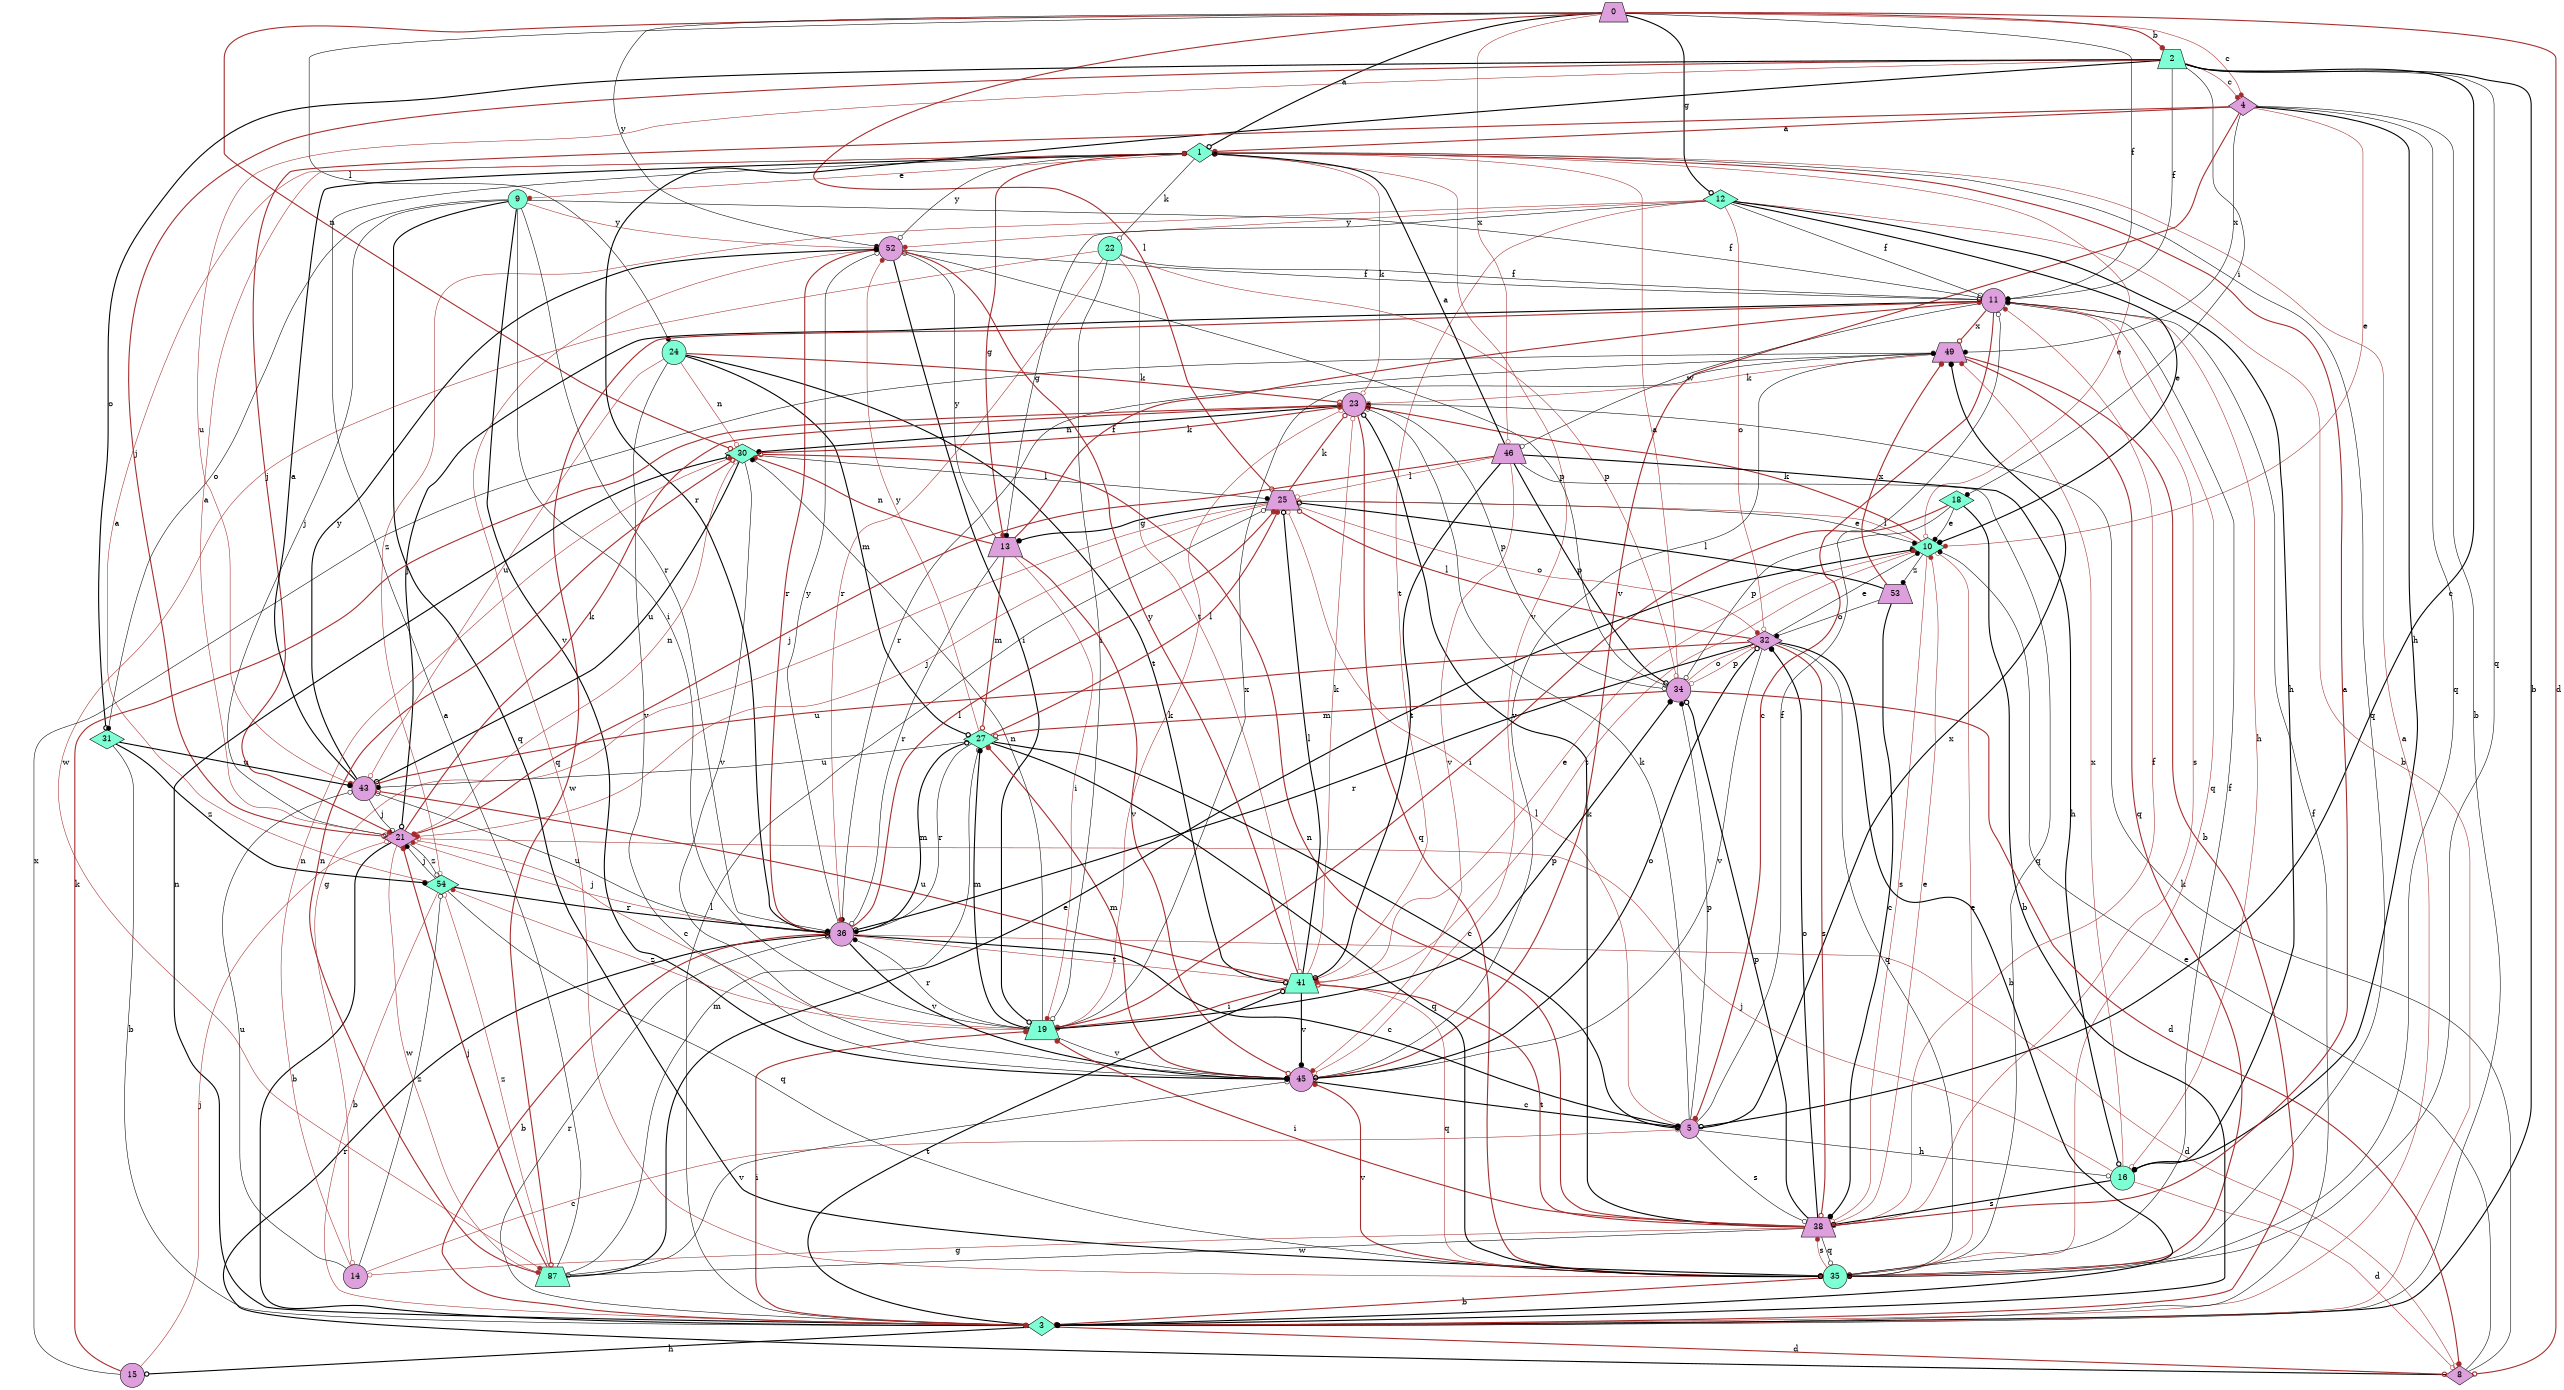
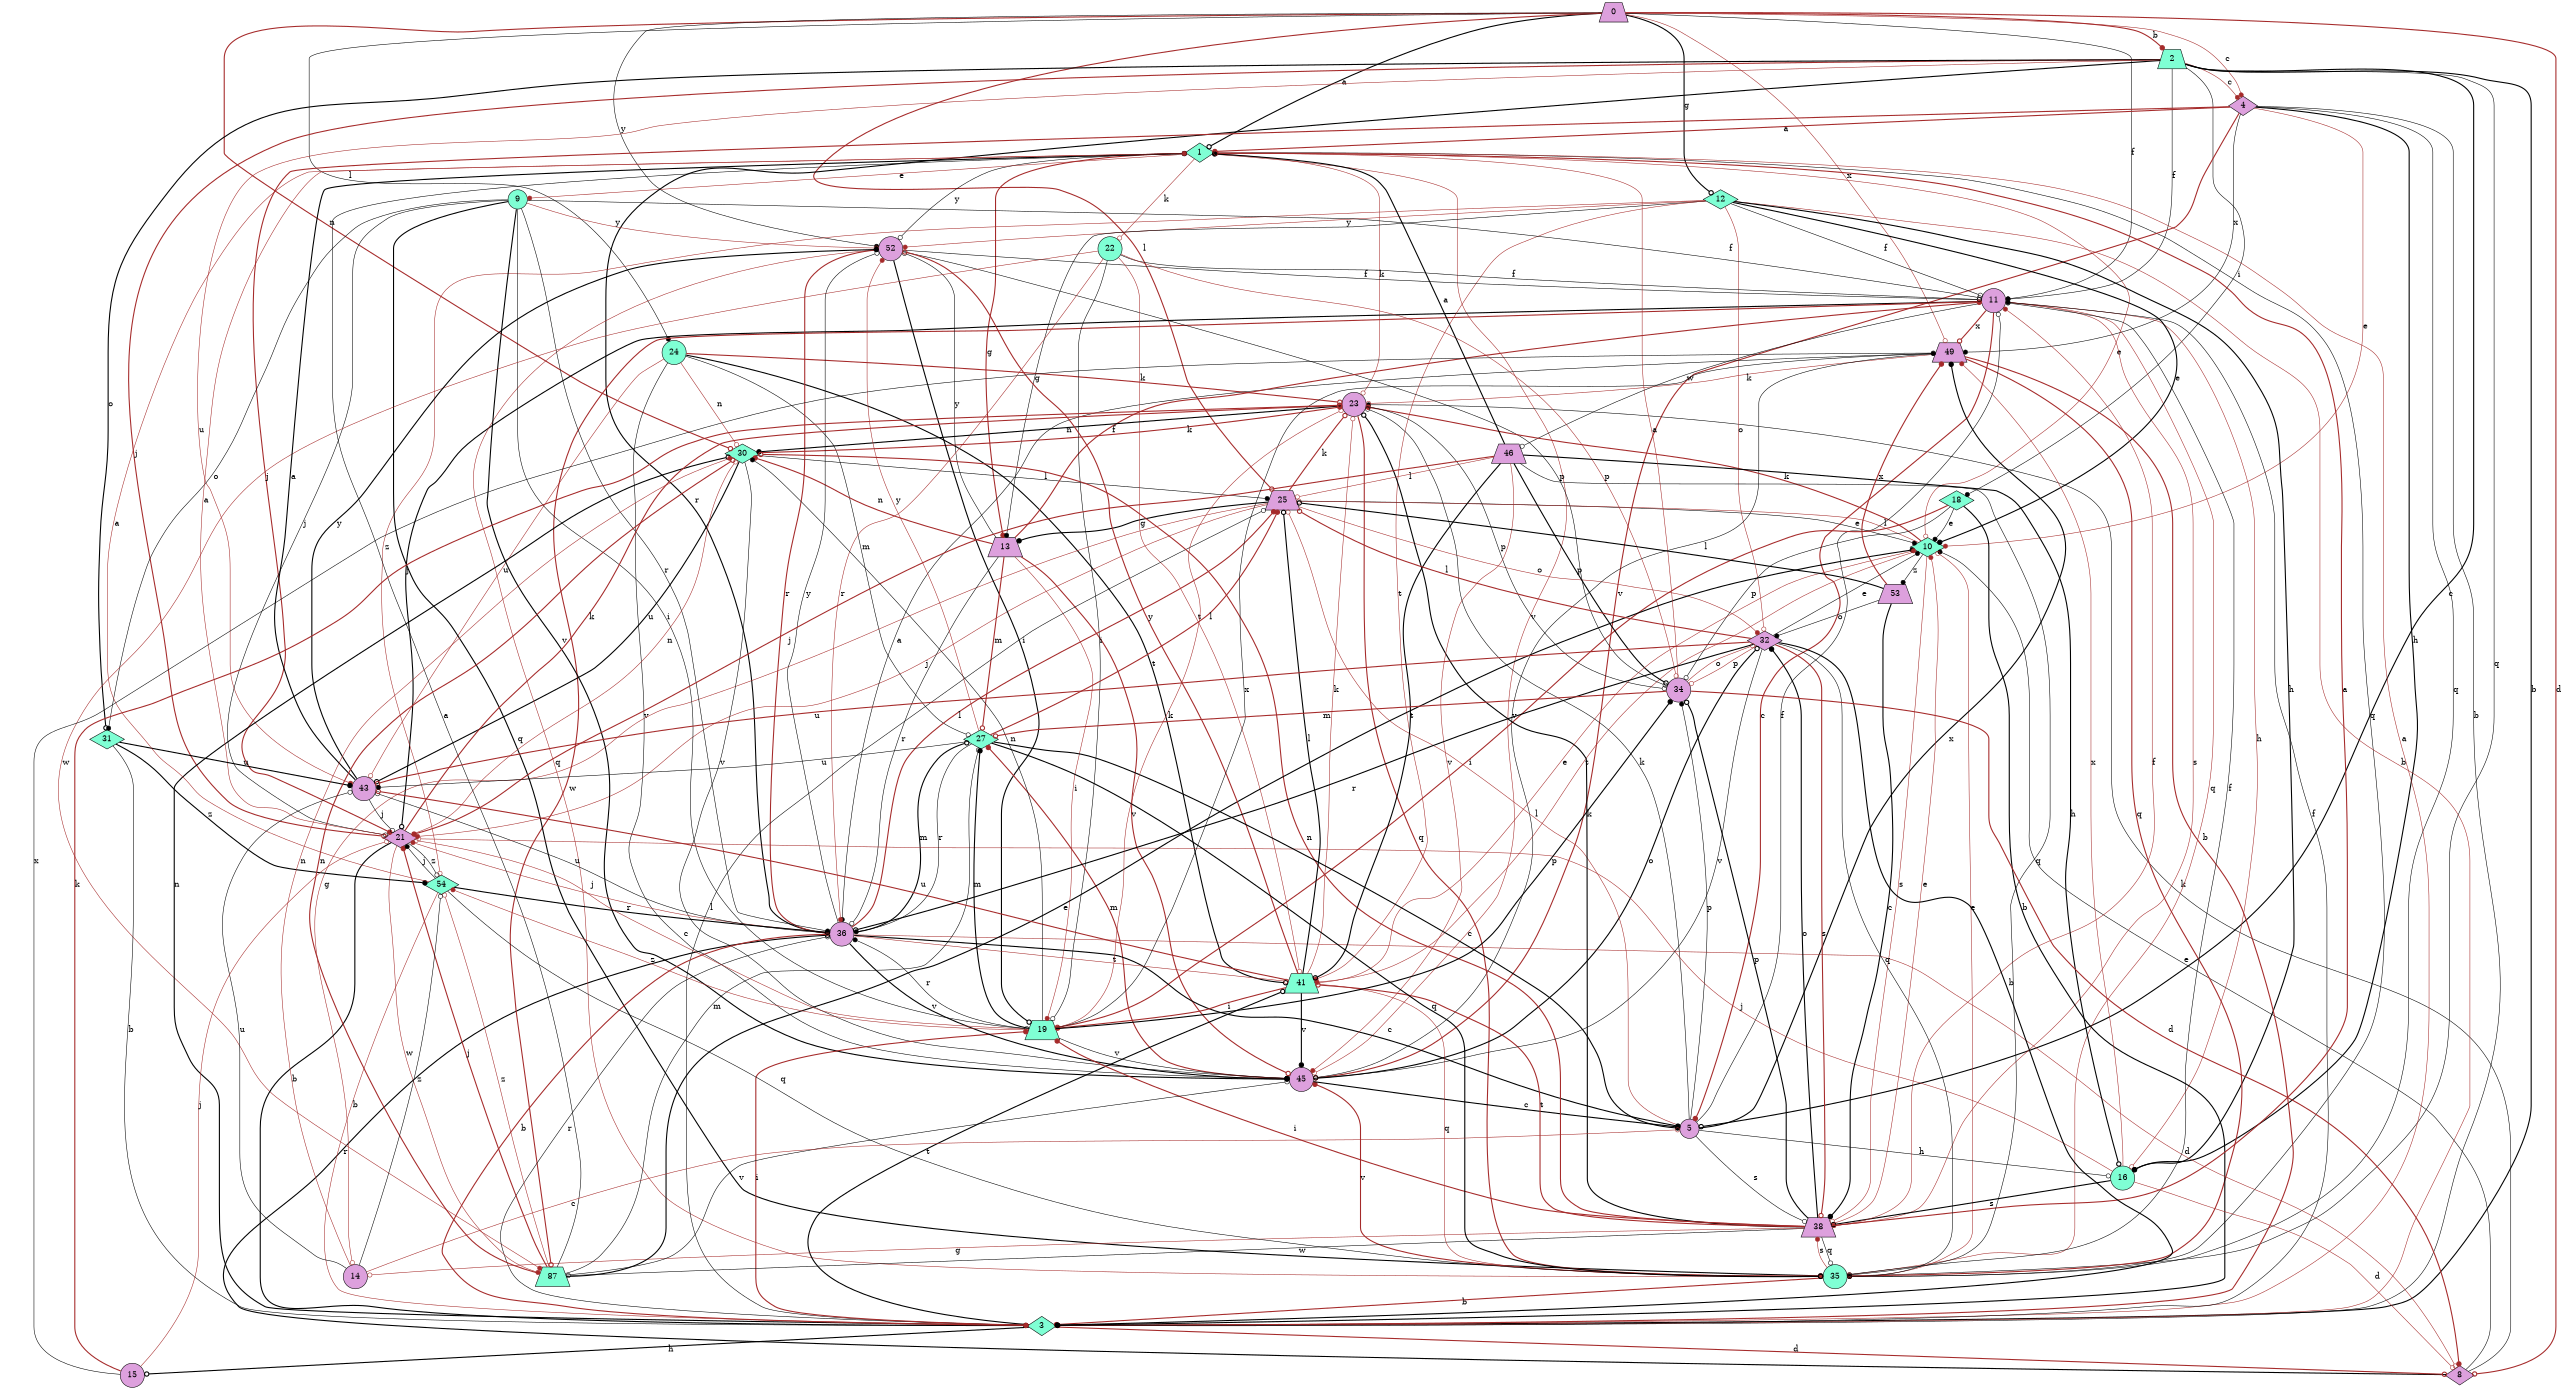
  strict digraph {
    node [fillcolor=plum shape=circle style=filled]
    edge [arrowhead=odot color=black style=solid]
    0 [shape=trapezium]
    1 [fillcolor=aquamarine shape=diamond]
    2 [fillcolor=aquamarine shape=trapezium]
    4 [shape=diamond]
    8 [shape=diamond]
    11
    12 [fillcolor=aquamarine shape=diamond]
    24 [fillcolor=aquamarine]
    25 [shape=trapezium]
    30 [fillcolor=aquamarine shape=diamond]
    49 [shape=trapezium]
    52
    9 [fillcolor=aquamarine]
    10 [fillcolor=aquamarine shape=diamond]
    13 [shape=trapezium]
    22 [fillcolor=aquamarine]
    23
    35 [fillcolor=aquamarine]
    45
    3 [fillcolor=aquamarine shape=diamond]
    5
    18 [fillcolor=aquamarine shape=diamond]
    21 [shape=diamond]
    31 [fillcolor=aquamarine shape=diamond]
    36
    43
    16 [fillcolor=aquamarine]
    38 [shape=trapezium]
    46 [shape=trapezium]
    n30 [fillcolor=aquamarine label=87 shape=trapezium]
    41 [fillcolor=aquamarine shape=trapezium]
    32 [shape=diamond]
    54 [fillcolor=aquamarine shape=diamond]
    27 [fillcolor=aquamarine shape=diamond]
    14
    19 [fillcolor=aquamarine shape=trapezium]
    34
    53 [shape=trapezium]
    15
    0 -> 1 [label=a style=bold]
    0 -> 2 [arrowhead=dot color=brown label=b style=bold]
    0 -> 4 [arrowhead=dot color=brown label=c]
    0 -> 8 [color=brown label=d style=bold]
    0 -> 11 [arrowhead=dot label=f]
    0 -> 12 [label=g style=bold]
    0 -> 24 [arrowhead=dot label=l]
    0 -> 25 [color=brown label=l style=bold]
    0 -> 30 [color=brown label=n style=bold]
-   0 -> 46 [color=brown label=x]
+   0 -> 49 [color=brown label=x]
    0 -> 52 [arrowhead=dot label=y]
    1 -> 52 [label=y]
    1 -> 9 [arrowhead=dot color=brown label=e]
    1 -> 10 [color=brown label=e]
    1 -> 13 [arrowhead=dot color=brown label=g style=bold]
-   1 -> 22 [label=k]
+   1 -> 22 [color=brown label=k]
    1 -> 23 [color=brown label=k]
    1 -> 35 [label=q]
    1 -> 45 [color=brown label=v]
    2 -> 4 [arrowhead=dot color=brown label=c]
    2 -> 11 [label=f]
    2 -> 35 [arrowhead=dot label=q]
    2 -> 3 [arrowhead=dot label=b style=bold]
    2 -> 5 [label=c style=bold]
    2 -> 18 [arrowhead=dot label=i]
    2 -> 21 [color=brown label=j style=bold]
    2 -> 31 [label=o style=bold]
    2 -> 36 [label=r style=bold]
    2 -> 43 [arrowhead=dot color=brown label=u]
    4 -> 1 [arrowhead=dot color=brown label=a style=bold]
    4 -> 49 [arrowhead=dot label=x]
    4 -> 10 [arrowhead=dot color=brown label=e]
    4 -> 35 [arrowhead=dot label=q]
    4 -> 45 [color=brown label=v style=bold]
    4 -> 3 [label=b]
    4 -> 21 [arrowhead=dot color=brown label=j style=bold]
    4 -> 16 [arrowhead=dot label=h style=bold]
    8 -> 10 [arrowhead=dot label=e]
    8 -> 23 [arrowhead=dot label=k]
    8 -> 36 [label=r style=bold]
    11 -> 49 [color=brown label=x style=bold]
    11 -> 35 [color=brown label=q]
    11 -> 5 [arrowhead=dot color=brown label=c style=bold]
    11 -> 21 [label=j style=bold]
    11 -> 16 [color=brown label=h]
    11 -> 38 [arrowhead=dot color=brown label=s]
    11 -> 46 [label=w]
    11 -> n30 [color=brown label=w style=bold]
    12 -> 11 [label=f]
    12 -> 52 [arrowhead=dot color=brown label=y]
    12 -> 10 [arrowhead=dot label=e style=bold]
    12 -> 13 [arrowhead=dot label=g]
    12 -> 3 [arrowhead=dot color=brown label=b]
    12 -> 16 [arrowhead=dot label=h style=bold]
    12 -> 41 [arrowhead=dot color=brown label=t]
    12 -> 32 [color=brown label=o]
    12 -> 54 [color=brown label=z]
    24 -> 30 [color=brown label=n]
    24 -> 23 [color=brown label=k style=bold]
    24 -> 45 [arrowhead=dot label=v]
    24 -> 43 [color=brown label=u]
    24 -> 41 [label=t style=bold]
-   24 -> 27 [label=m style=bold]
+   24 -> 27 [label=m]
    25 -> 10 [arrowhead=dot label=e]
    25 -> 13 [arrowhead=dot label=g style=bold]
    25 -> 23 [color=brown label=k style=bold]
    25 -> 21 [arrowhead=dot color=brown label=j]
    25 -> 32 [arrowhead=dot color=brown label=o]
    25 -> 14 [color=brown label=g]
    30 -> 25 [arrowhead=dot label=l]
    30 -> 23 [arrowhead=dot color=brown label=k style=bold]
    30 -> 45 [arrowhead=dot label=v]
    30 -> 43 [label=u style=bold]
    49 -> 23 [color=brown label=k]
    49 -> 35 [color=brown label=q style=bold]
    49 -> 45 [label=v]
    49 -> 3 [arrowhead=dot color=brown label=b style=bold]
-   49 -> 36 [arrowhead=dot label=r]
+   49 -> 36 [arrowhead=dot label=a]
    52 -> 11 [label=f]
    52 -> 35 [arrowhead=dot color=brown label=q]
    52 -> 36 [arrowhead=dot color=brown label=r style=bold]
    52 -> 19 [label=i style=bold]
    52 -> 34 [label=p]
    9 -> 11 [label=f]
    9 -> 52 [color=brown label=y]
    9 -> 35 [arrowhead=dot label=q style=bold]
    9 -> 45 [label=v style=bold]
    9 -> 21 [label=j]
    9 -> 31 [arrowhead=dot label=o]
    9 -> 36 [arrowhead=dot label=r]
    9 -> 19 [label=i]
    10 -> 25 [color=brown label=l]
    10 -> 23 [arrowhead=dot color=brown label=k style=bold]
    10 -> 38 [color=brown label=s]
    10 -> 41 [arrowhead=dot color=brown label=t]
    10 -> 53 [arrowhead=dot label=z]
    13 -> 11 [arrowhead=dot color=brown label=f style=bold]
    13 -> 30 [arrowhead=dot color=brown label=n style=bold]
    13 -> 52 [label=y]
    13 -> 45 [color=brown label=v style=bold]
    13 -> 36 [label=r]
    13 -> 27 [color=brown label=m style=bold]
    13 -> 19 [arrowhead=dot color=brown label=i]
    22 -> 11 [label=f]
    22 -> 36 [arrowhead=dot color=brown label=r]
    22 -> n30 [arrowhead=dot color=brown label=w]
    22 -> 41 [color=brown label=t]
    22 -> 19 [label=i]
    22 -> 34 [color=brown label=p]
    23 -> 30 [arrowhead=dot label=n style=bold]
    23 -> 35 [arrowhead=dot color=brown label=q style=bold]
    23 -> 34 [label=p]
    35 -> 11 [label=f]
    35 -> 10 [color=brown label=e]
    35 -> 45 [arrowhead=dot color=brown label=v style=bold]
    35 -> 3 [color=brown label=b style=bold]
    35 -> 38 [arrowhead=dot color=brown label=s]
    45 -> 5 [arrowhead=dot label=c style=bold]
    45 -> 32 [label=o style=bold]
    45 -> 27 [arrowhead=dot color=brown label=m style=bold]
    3 -> 1 [color=brown label=a]
    3 -> 8 [color=brown label=d style=bold]
    3 -> 11 [arrowhead=dot label=f]
    3 -> 25 [label=l]
    3 -> 30 [label=n style=bold]
    3 -> 36 [label=r]
    3 -> 41 [label=t style=bold]
    3 -> 19 [arrowhead=dot color=brown label=i style=bold]
    3 -> 15 [label=h style=bold]
    5 -> 11 [label=f]
    5 -> 25 [color=brown label=l]
    5 -> 49 [arrowhead=dot label=x style=bold]
    5 -> 23 [label=k]
    5 -> 16 [label=h]
    5 -> 38 [label=s]
    5 -> 34 [arrowhead=dot label=p]
    18 -> 10 [arrowhead=dot label=e]
    18 -> 3 [arrowhead=dot label=b style=bold]
    18 -> 19 [color=brown label=i style=bold]
    18 -> 34 [label=p]
    21 -> 1 [arrowhead=dot color=brown label=a]
    21 -> 30 [color=brown label=n]
    21 -> 23 [color=brown label=k style=bold]
    21 -> 3 [label=b style=bold]
    21 -> n30 [arrowhead=dot color=brown label=w]
    21 -> 54 [label=z]
    31 -> 3 [label=b]
    31 -> 43 [arrowhead=dot label=u style=bold]
    31 -> 54 [arrowhead=dot label=z style=bold]
    36 -> 8 [color=brown label=d]
    36 -> 25 [arrowhead=dot color=brown label=l style=bold]
    36 -> 52 [label=y]
    36 -> 45 [arrowhead=dot label=v style=bold]
    36 -> 3 [color=brown label=b style=bold]
    36 -> 5 [arrowhead=dot label=c style=bold]
    36 -> 21 [arrowhead=dot color=brown label=j]
    36 -> 43 [label=u]
    36 -> 41 [color=brown label=t]
    36 -> 27 [label=m style=bold]
    43 -> 1 [arrowhead=dot label=a style=bold]
    43 -> 52 [arrowhead=dot label=y style=bold]
    43 -> 21 [label=j]
    16 -> 8 [color=brown label=d]
    16 -> 49 [arrowhead=dot color=brown label=x]
    16 -> 21 [color=brown label=j]
    16 -> 38 [label=s style=bold]
    38 -> 1 [arrowhead=dot color=brown label=a style=bold]
    38 -> 11 [arrowhead=dot color=brown label=f]
    38 -> 30 [color=brown label=n style=bold]
    38 -> 10 [arrowhead=dot color=brown label=e]
    38 -> 23 [label=k style=bold]
    38 -> 35 [label=q]
    38 -> n30 [label=w]
    38 -> 41 [color=brown label=t style=bold]
    38 -> 32 [arrowhead=dot label=o style=bold]
    38 -> 14 [color=brown label=g]
    38 -> 19 [arrowhead=dot color=brown label=i style=bold]
    38 -> 34 [label=p style=bold]
    46 -> 1 [arrowhead=dot label=a style=bold]
    46 -> 25 [color=brown label=l]
    46 -> 35 [label=q]
    46 -> 45 [arrowhead=dot color=brown label=v]
    46 -> 21 [arrowhead=dot color=brown label=j style=bold]
    46 -> 16 [label=h style=bold]
    46 -> 41 [label=t style=bold]
    46 -> 34 [label=p style=bold]
    n30 -> 1 [arrowhead=dot label=a]
    n30 -> 30 [color=brown label=n style=bold]
    n30 -> 10 [arrowhead=dot label=e style=bold]
    n30 -> 45 [label=v]
    n30 -> 21 [arrowhead=dot color=brown label=j style=bold]
    n30 -> 54 [color=brown label=z]
    n30 -> 27 [label=m]
    41 -> 25 [label=l style=bold]
    41 -> 52 [color=brown label=y style=bold]
    41 -> 10 [arrowhead=dot color=brown label=e]
    41 -> 23 [color=brown label=k]
    41 -> 35 [arrowhead=dot color=brown label=q]
    41 -> 45 [arrowhead=dot label=v style=bold]
    41 -> 43 [color=brown label=u style=bold]
    41 -> 19 [arrowhead=dot color=brown label=i style=bold]
    32 -> 25 [color=brown label=l style=bold]
    32 -> 10 [arrowhead=dot label=e]
    32 -> 35 [label=q]
    32 -> 45 [label=v]
    32 -> 3 [arrowhead=dot label=b style=bold]
    32 -> 36 [label=r style=bold]
    32 -> 43 [color=brown label=u style=bold]
    32 -> 38 [color=brown label=s style=bold]
    32 -> 34 [color=brown label=p]
    54 -> 1 [arrowhead=dot color=brown label=a]
    54 -> 35 [label=q]
    54 -> 3 [arrowhead=dot color=brown label=b]
    54 -> 21 [arrowhead=dot label=j]
    54 -> 36 [label=r style=bold]
    27 -> 25 [arrowhead=dot color=brown label=l style=bold]
    27 -> 52 [arrowhead=dot color=brown label=y]
    27 -> 35 [label=q style=bold]
    27 -> 5 [arrowhead=dot label=c style=bold]
    27 -> 36 [arrowhead=dot label=r]
    27 -> 43 [arrowhead=dot label=u]
    14 -> 30 [arrowhead=dot color=brown label=n]
    14 -> 5 [color=brown label=c]
    14 -> 43 [label=u]
    14 -> 54 [label=z]
    19 -> 30 [arrowhead=dot label=n]
    19 -> 49 [arrowhead=dot label=x]
    19 -> 23 [color=brown label=k]
    19 -> 45 [arrowhead=dot label=v]
    19 -> 21 [color=brown label=c]
    19 -> 36 [arrowhead=dot label=r]
    19 -> 54 [arrowhead=dot color=brown label=z]
    19 -> 27 [arrowhead=dot label=m style=bold]
    19 -> 34 [arrowhead=dot label=p style=bold]
    34 -> 1 [color=brown label=a]
    34 -> 8 [arrowhead=dot color=brown label=d style=bold]
    34 -> 32 [color=brown label=o]
    34 -> 27 [color=brown label=m style=bold]
    53 -> 25 [label=l style=bold]
    53 -> 49 [arrowhead=dot color=brown label=x style=bold]
    53 -> 38 [arrowhead=dot label=c style=bold]
    53 -> 32 [arrowhead=dot label=o]
    15 -> 49 [label=x]
    15 -> 23 [color=brown label=k style=bold]
    15 -> 21 [color=brown label=j]
  }
